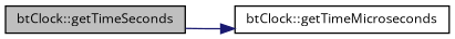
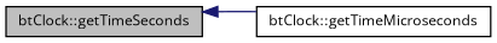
  digraph {
    rankdir=LR
    fontname="Open Sans"
    node [color=black fontname="Open Sans" fontsize=10 shape=record]
    n1 [fillcolor=grey75 fontcolor=black height=0.2 label="btClock::getTimeSeconds" style=filled width=0.4]
    n2 [height=0.2 label="btClock::getTimeMicroseconds" width=0.4]
-   n1 -> n2 [color=midnightblue fontname="Open Sans" fontsize=10 labelfontname=FreeSans labelfontsize=10 style=solid]
+   n2 -> n1 [color=midnightblue fontname="Open Sans" fontsize=10 labelfontname=FreeSans labelfontsize=10 style=solid]
  }
